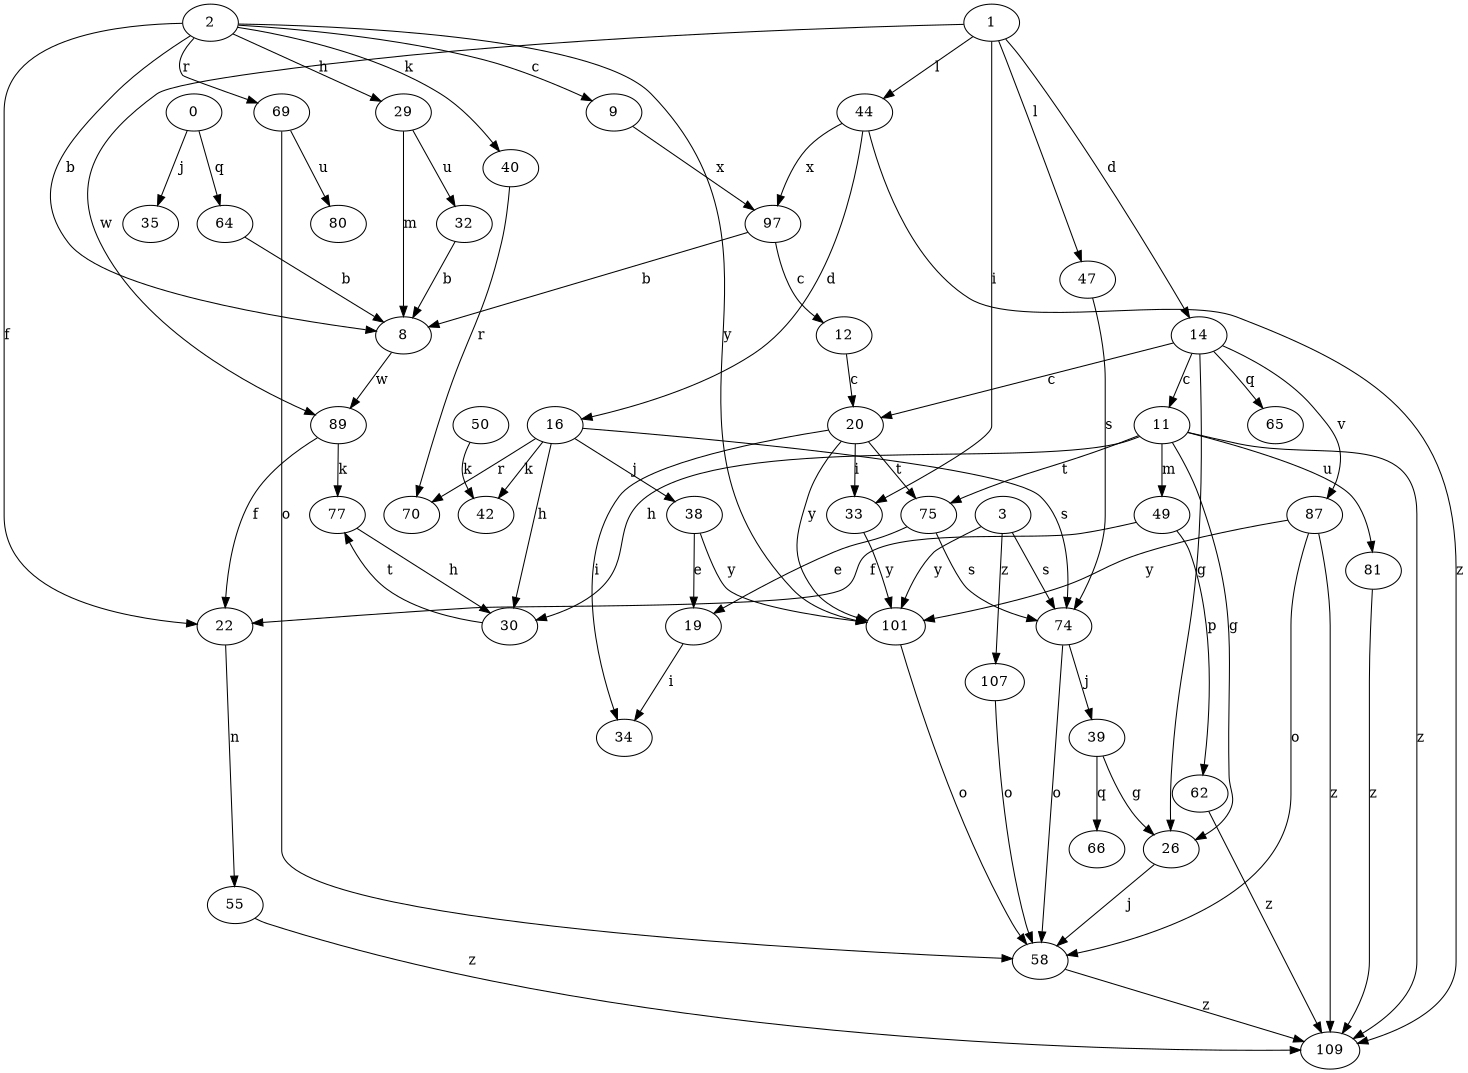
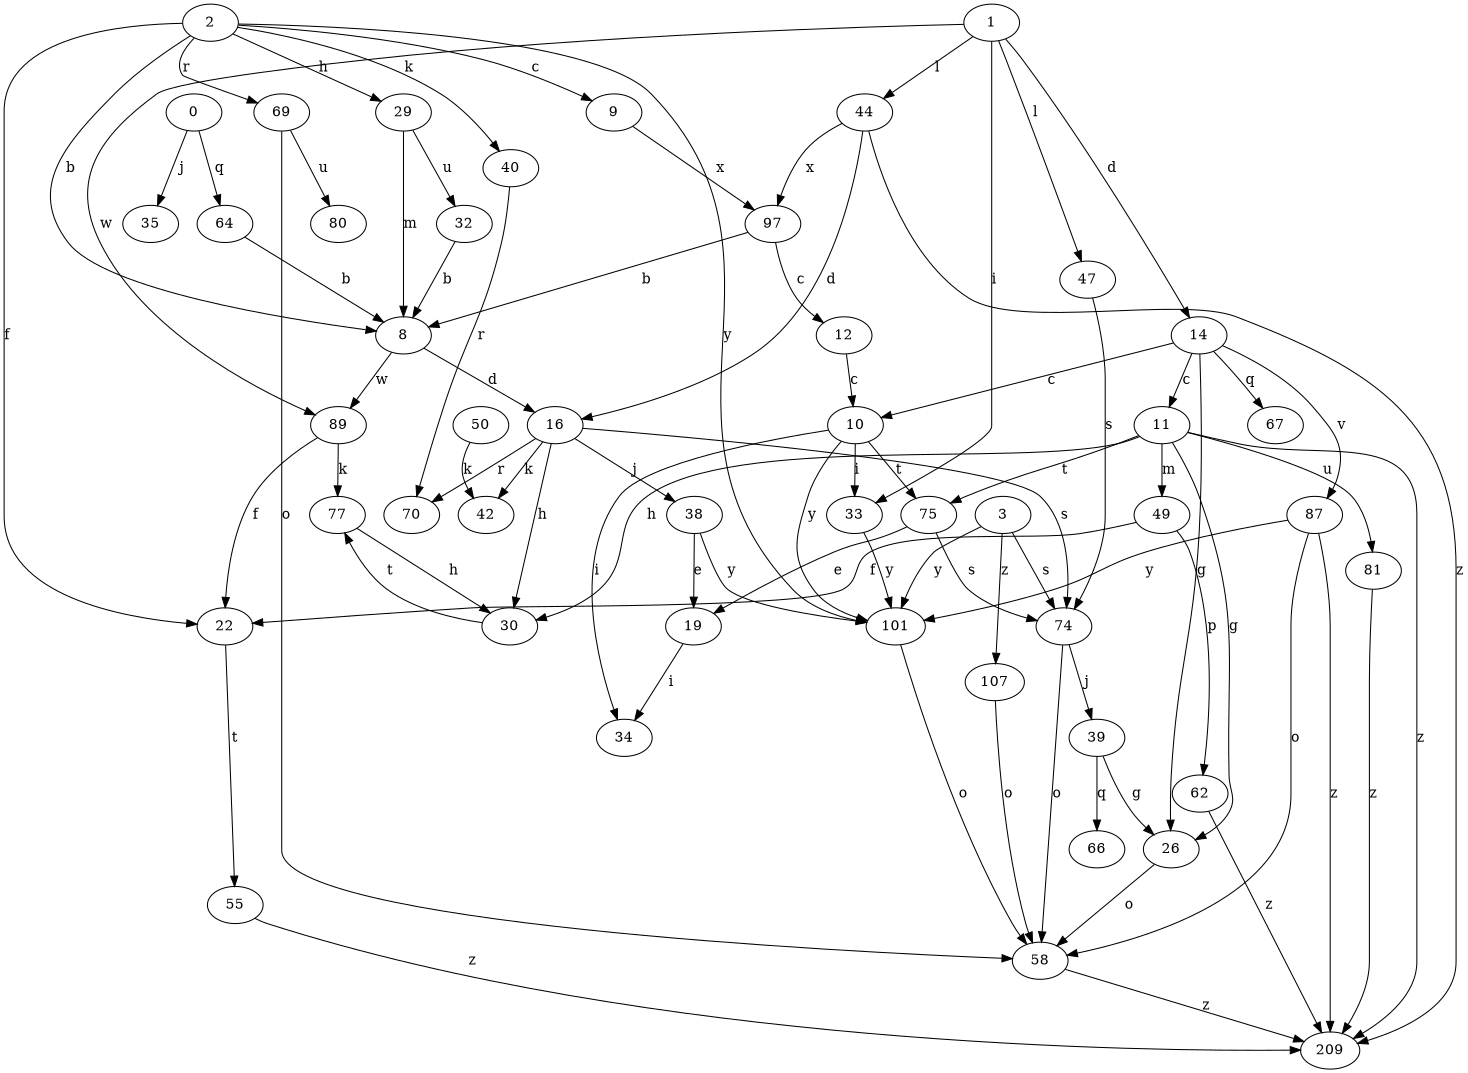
  strict digraph {
    0
    35
    64
    8
    1
    14
    33
    44
    47
    89
-   10 [label=20]
+   10
    11
    26
-   65
+   65 [label=67]
    87
    101
    16
    97
-   109
+   109 [label=209]
    74
    22
    77
    2
    9
    29
    40
    69
    55
    n29 [label=32]
    70
    80
    58
    3
    107
    39
    30
    38
    42
    12
    34
    75
    19
    49
    81
    62
    50
    66
    0 -> 35 [label=j]
    0 -> 64 [label=q]
    64 -> 8 [label=b]
    8 -> 89 [label=w]
+   8 -> 16 [label=d]
    1 -> 14 [label=d]
    1 -> 33 [label=i]
    1 -> 44 [label=l]
    1 -> 47 [label=l]
    1 -> 89 [label=w]
    14 -> 10 [label=c]
    14 -> 11 [label=c]
    14 -> 26 [label=g]
    14 -> 65 [label=q]
    14 -> 87 [label=v]
    33 -> 101 [label=y]
    44 -> 16 [label=d]
    44 -> 97 [label=x]
    44 -> 109 [label=z]
    47 -> 74 [label=s]
    89 -> 22 [label=f]
    89 -> 77 [label=k]
    10 -> 33 [label=i]
    10 -> 101 [label=y]
    10 -> 34 [label=i]
    10 -> 75 [label=t]
    11 -> 26 [label=g]
    11 -> 109 [label=z]
    11 -> 30 [label=h]
    11 -> 75 [label=t]
    11 -> 49 [label=m]
    11 -> 81 [label=u]
-   26 -> 58 [label=j]
+   26 -> 58 [label=o]
    87 -> 101 [label=y]
    87 -> 109 [label=z]
    87 -> 58 [label=o]
    101 -> 58 [label=o]
    16 -> 74 [label=s]
    16 -> 70 [label=r]
    16 -> 30 [label=h]
    16 -> 38 [label=j]
    16 -> 42 [label=k]
    97 -> 8 [label=b]
    97 -> 12 [label=c]
    74 -> 58 [label=o]
    74 -> 39 [label=j]
-   22 -> 55 [label=n]
+   22 -> 55 [label=t]
    77 -> 30 [label=h]
    2 -> 8 [label=b]
    2 -> 101 [label=y]
    2 -> 22 [label=f]
    2 -> 9 [label=c]
    2 -> 29 [label=h]
    2 -> 40 [label=k]
    2 -> 69 [label=r]
    9 -> 97 [label=x]
    29 -> 8 [label=m]
    29 -> n29 [label=u]
    40 -> 70 [label=r]
    69 -> 80 [label=u]
    69 -> 58 [label=o]
    55 -> 109 [label=z]
    n29 -> 8 [label=b]
    58 -> 109 [label=z]
    3 -> 101 [label=y]
    3 -> 74 [label=s]
    3 -> 107 [label=z]
    107 -> 58 [label=o]
    39 -> 26 [label=g]
    39 -> 66 [label=q]
    30 -> 77 [label=t]
    38 -> 101 [label=y]
    38 -> 19 [label=e]
    12 -> 10 [label=c]
    75 -> 74 [label=s]
    75 -> 19 [label=e]
    19 -> 34 [label=i]
    49 -> 22 [label=f]
    49 -> 62 [label=p]
    81 -> 109 [label=z]
    62 -> 109 [label=z]
    50 -> 42 [label=k]
  }
